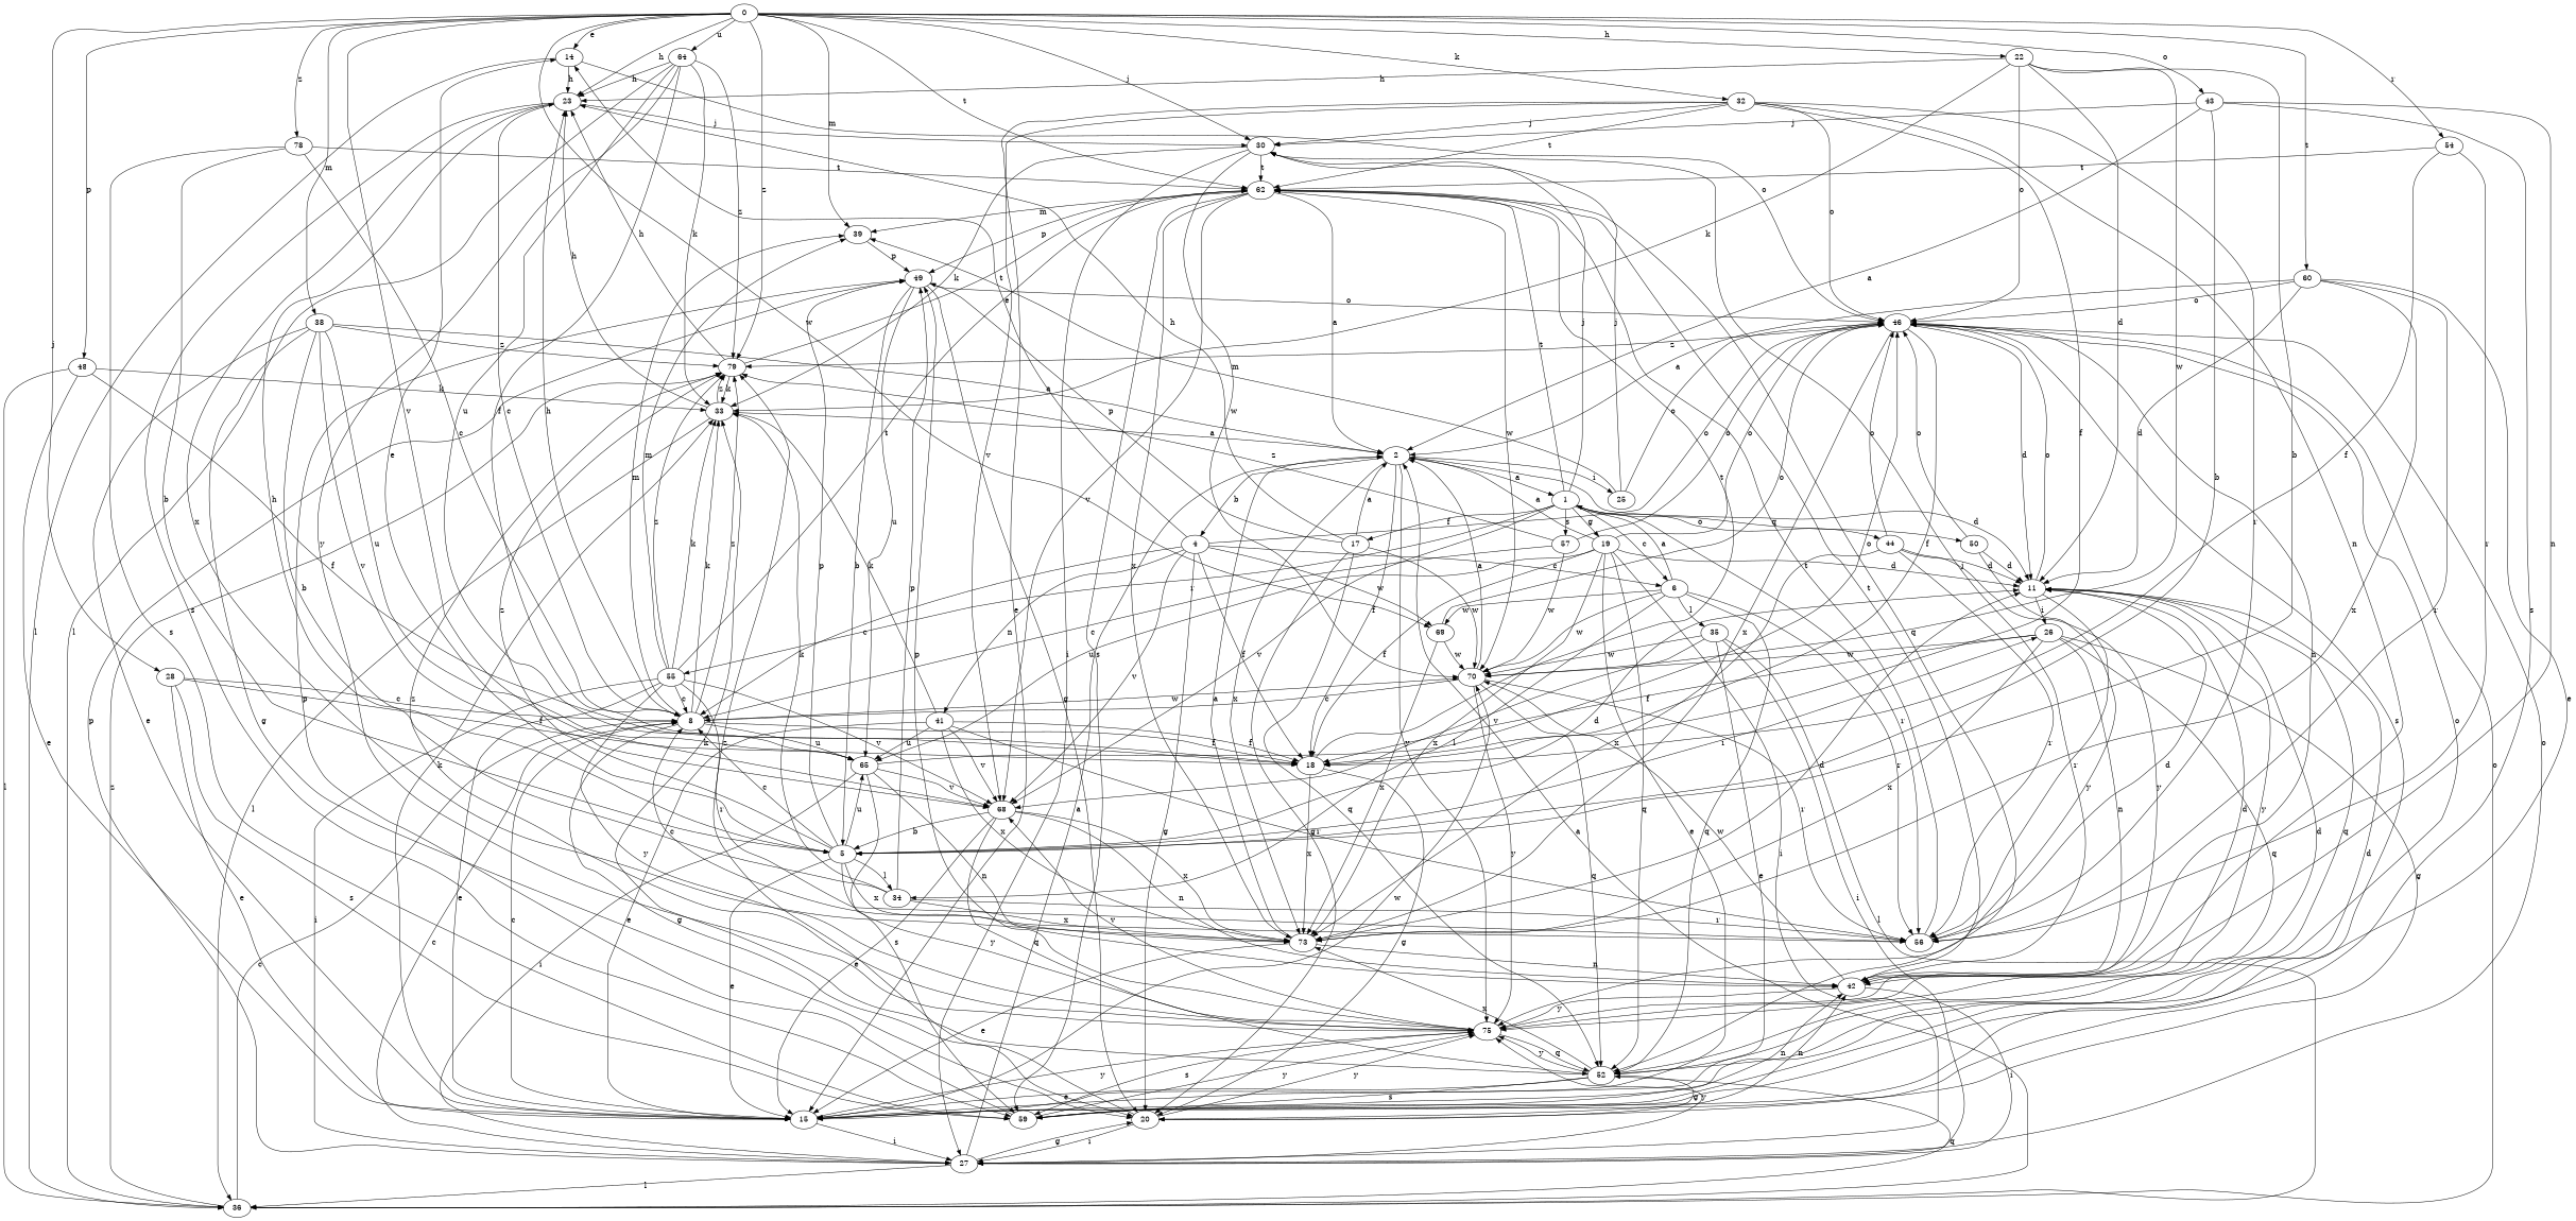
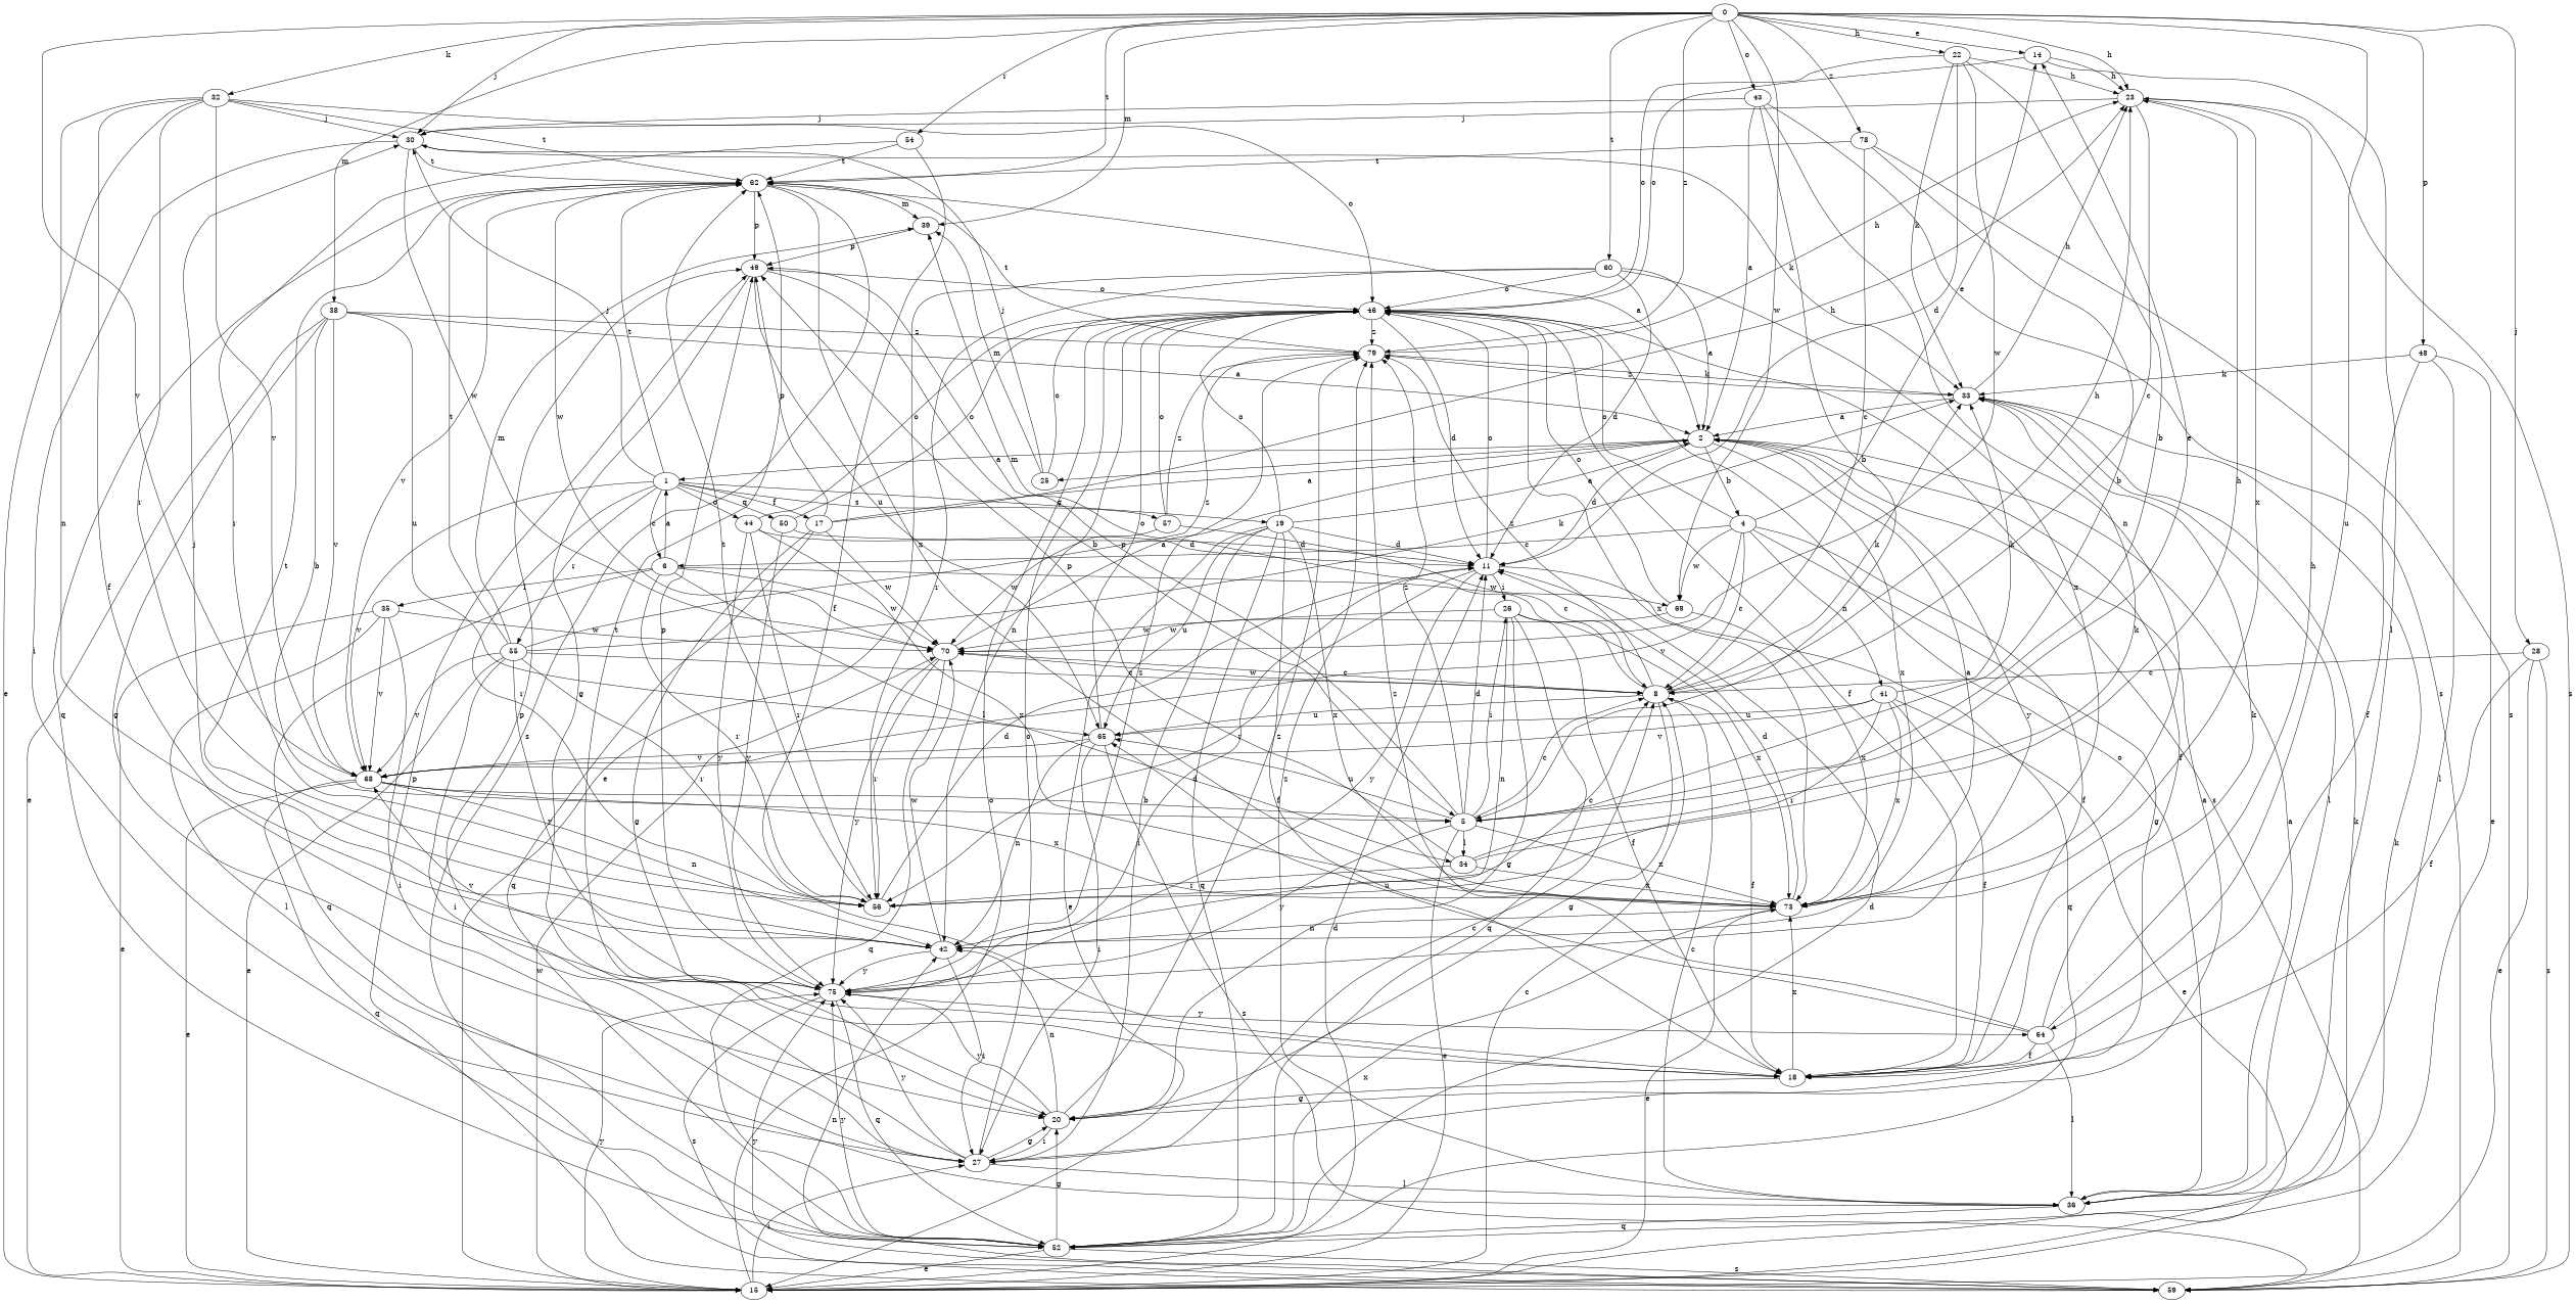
  strict digraph {
    0
    14
    22
    23
    28
    30
    32
    38
    39
    43
    48
    54
    60
    62
    64
    68
    69
    78
    79
    46
    36
    11
    5
    70
    33
    73
    8
    59
    18
    15
    27
    56
    42
    2
    20
    65
    49
    52
    75
    1
    6
    17
    19
    44
    50
    55
    57
    34
    35
    4
    25
    41
    26
    0 -> 14 [label=e]
    0 -> 22 [label=h]
    0 -> 23 [label=h]
    0 -> 28 [label=j]
    0 -> 30 [label=j]
    0 -> 32 [label=k]
    0 -> 38 [label=m]
    0 -> 39 [label=m]
    0 -> 43 [label=o]
    0 -> 48 [label=p]
    0 -> 54 [label=r]
    0 -> 60 [label=t]
    0 -> 62 [label=t]
    0 -> 64 [label=u]
    0 -> 68 [label=v]
    0 -> 69 [label=w]
    0 -> 78 [label=z]
    0 -> 79 [label=z]
    14 -> 23 [label=h]
    14 -> 46 [label=o]
    14 -> 36 [label=l]
    22 -> 23 [label=h]
    22 -> 46 [label=o]
    22 -> 11 [label=d]
    22 -> 5 [label=b]
    22 -> 70 [label=w]
    22 -> 33 [label=k]
    23 -> 30 [label=j]
    23 -> 73 [label=x]
    23 -> 8 [label=c]
    23 -> 59 [label=s]
    28 -> 8 [label=c]
    28 -> 59 [label=s]
    28 -> 18 [label=f]
    28 -> 15 [label=e]
    30 -> 62 [label=t]
    30 -> 70 [label=w]
    30 -> 33 [label=k]
    30 -> 27 [label=i]
    32 -> 30 [label=j]
    32 -> 62 [label=t]
    32 -> 68 [label=v]
    32 -> 46 [label=o]
    32 -> 18 [label=f]
    32 -> 15 [label=e]
    32 -> 56 [label=r]
    32 -> 42 [label=n]
    38 -> 68 [label=v]
    38 -> 79 [label=z]
    38 -> 5 [label=b]
    38 -> 15 [label=e]
    38 -> 2 [label=a]
    38 -> 20 [label=g]
    38 -> 65 [label=u]
    39 -> 49 [label=p]
    43 -> 30 [label=j]
    43 -> 5 [label=b]
    43 -> 59 [label=s]
    43 -> 42 [label=n]
    43 -> 2 [label=a]
    48 -> 36 [label=l]
    48 -> 33 [label=k]
    48 -> 18 [label=f]
    48 -> 15 [label=e]
    54 -> 62 [label=t]
    54 -> 18 [label=f]
    54 -> 56 [label=r]
    60 -> 46 [label=o]
    60 -> 11 [label=d]
    60 -> 73 [label=x]
    60 -> 15 [label=e]
    60 -> 56 [label=r]
    60 -> 2 [label=a]
    62 -> 39 [label=m]
    62 -> 68 [label=v]
    62 -> 70 [label=w]
    62 -> 73 [label=x]
    62 -> 59 [label=s]
    62 -> 2 [label=a]
    62 -> 49 [label=p]
    62 -> 52 [label=q]
    64 -> 23 [label=h]
    64 -> 79 [label=z]
    64 -> 36 [label=l]
    64 -> 33 [label=k]
    64 -> 18 [label=f]
    64 -> 65 [label=u]
-   64 -> 75 [label=y]
+   75 -> 64 [label=y]
    68 -> 5 [label=b]
    68 -> 73 [label=x]
    68 -> 15 [label=e]
    68 -> 42 [label=n]
    68 -> 52 [label=q]
    69 -> 46 [label=o]
    69 -> 70 [label=w]
    69 -> 73 [label=x]
    78 -> 62 [label=t]
    78 -> 5 [label=b]
    78 -> 8 [label=c]
    78 -> 59 [label=s]
    79 -> 23 [label=h]
    79 -> 62 [label=t]
    79 -> 33 [label=k]
    46 -> 79 [label=z]
    46 -> 11 [label=d]
    46 -> 73 [label=x]
    46 -> 59 [label=s]
    46 -> 18 [label=f]
    46 -> 42 [label=n]
    36 -> 79 [label=z]
    36 -> 46 [label=o]
    36 -> 8 [label=c]
    36 -> 2 [label=a]
    36 -> 52 [label=q]
    11 -> 46 [label=o]
    11 -> 56 [label=r]
    11 -> 52 [label=q]
    11 -> 75 [label=y]
    11 -> 26 [label=i]
    5 -> 14 [label=e]
    5 -> 79 [label=z]
    5 -> 11 [label=d]
    5 -> 73 [label=x]
    5 -> 8 [label=c]
    5 -> 15 [label=e]
    5 -> 65 [label=u]
    5 -> 49 [label=p]
    5 -> 75 [label=y]
    5 -> 34 [label=l]
    5 -> 26 [label=i]
    70 -> 8 [label=c]
    70 -> 56 [label=r]
    70 -> 2 [label=a]
    70 -> 52 [label=q]
    70 -> 75 [label=y]
    33 -> 23 [label=h]
    33 -> 79 [label=z]
    33 -> 36 [label=l]
    33 -> 2 [label=a]
    73 -> 11 [label=d]
    73 -> 15 [label=e]
    73 -> 42 [label=n]
    73 -> 2 [label=a]
    8 -> 23 [label=h]
    8 -> 39 [label=m]
    8 -> 79 [label=z]
    8 -> 70 [label=w]
    8 -> 33 [label=k]
    8 -> 18 [label=f]
    8 -> 20 [label=g]
    8 -> 65 [label=u]
    59 -> 42 [label=n]
    59 -> 49 [label=p]
    59 -> 75 [label=y]
    18 -> 62 [label=t]
    18 -> 73 [label=x]
    18 -> 20 [label=g]
    15 -> 46 [label=o]
    15 -> 11 [label=d]
    15 -> 70 [label=w]
    15 -> 33 [label=k]
    15 -> 8 [label=c]
    15 -> 27 [label=i]
    15 -> 75 [label=y]
    27 -> 46 [label=o]
    27 -> 36 [label=l]
    27 -> 8 [label=c]
    27 -> 2 [label=a]
    27 -> 20 [label=g]
    27 -> 49 [label=p]
    27 -> 75 [label=y]
    56 -> 62 [label=t]
    56 -> 11 [label=d]
    56 -> 8 [label=c]
    42 -> 30 [label=j]
    42 -> 62 [label=t]
    42 -> 70 [label=w]
    42 -> 27 [label=i]
    42 -> 75 [label=y]
    2 -> 11 [label=d]
    2 -> 73 [label=x]
    2 -> 18 [label=f]
    2 -> 75 [label=y]
    2 -> 1 [label=a]
    2 -> 4 [label=b]
    2 -> 25 [label=i]
    20 -> 79 [label=z]
    20 -> 27 [label=i]
    20 -> 42 [label=n]
    20 -> 75 [label=y]
    65 -> 68 [label=v]
    65 -> 46 [label=o]
    65 -> 59 [label=s]
    65 -> 27 [label=i]
    65 -> 42 [label=n]
    49 -> 46 [label=o]
    49 -> 5 [label=b]
    49 -> 20 [label=g]
    49 -> 65 [label=u]
    52 -> 11 [label=d]
    52 -> 33 [label=k]
    52 -> 73 [label=x]
    52 -> 59 [label=s]
    52 -> 15 [label=e]
    52 -> 20 [label=g]
    52 -> 75 [label=y]
    75 -> 68 [label=v]
    75 -> 79 [label=z]
    75 -> 11 [label=d]
    75 -> 59 [label=s]
    75 -> 49 [label=p]
    75 -> 52 [label=q]
    1 -> 30 [label=j]
    1 -> 62 [label=t]
    1 -> 68 [label=v]
    1 -> 56 [label=r]
    1 -> 6 [label=c]
    1 -> 17 [label=f]
    1 -> 19 [label=g]
    1 -> 44 [label=o]
    1 -> 50 [label=q]
    1 -> 55 [label=r]
    1 -> 57 [label=s]
    6 -> 69 [label=w]
    6 -> 70 [label=w]
    6 -> 56 [label=r]
    6 -> 52 [label=q]
    6 -> 1 [label=a]
    6 -> 34 [label=l]
    6 -> 35 [label=l]
    17 -> 23 [label=h]
    17 -> 70 [label=w]
    17 -> 2 [label=a]
    17 -> 20 [label=g]
    17 -> 49 [label=p]
    17 -> 52 [label=q]
    19 -> 46 [label=o]
    19 -> 11 [label=d]
    19 -> 73 [label=x]
    19 -> 18 [label=f]
    19 -> 15 [label=e]
    19 -> 27 [label=i]
    19 -> 2 [label=a]
    19 -> 65 [label=u]
    19 -> 52 [label=q]
    44 -> 46 [label=o]
    44 -> 11 [label=d]
    44 -> 73 [label=x]
    44 -> 56 [label=r]
    44 -> 75 [label=y]
    50 -> 46 [label=o]
    50 -> 11 [label=d]
    50 -> 75 [label=y]
    55 -> 39 [label=m]
    55 -> 62 [label=t]
    55 -> 68 [label=v]
    55 -> 79 [label=z]
    55 -> 33 [label=k]
    55 -> 8 [label=c]
    55 -> 15 [label=e]
    55 -> 27 [label=i]
    55 -> 56 [label=r]
    55 -> 75 [label=y]
    57 -> 79 [label=z]
    57 -> 46 [label=o]
    57 -> 70 [label=w]
    57 -> 8 [label=c]
    34 -> 23 [label=h]
    34 -> 33 [label=k]
    34 -> 73 [label=x]
    34 -> 56 [label=r]
    34 -> 49 [label=p]
    35 -> 68 [label=v]
    35 -> 36 [label=l]
    35 -> 70 [label=w]
    35 -> 15 [label=e]
    35 -> 27 [label=i]
    4 -> 14 [label=e]
    4 -> 68 [label=v]
    4 -> 69 [label=w]
    4 -> 46 [label=o]
    4 -> 8 [label=c]
    4 -> 18 [label=f]
    4 -> 20 [label=g]
    4 -> 6 [label=c]
    4 -> 41 [label=n]
    25 -> 30 [label=j]
    25 -> 39 [label=m]
    25 -> 46 [label=o]
    41 -> 68 [label=v]
    41 -> 33 [label=k]
    41 -> 73 [label=x]
    41 -> 18 [label=f]
    41 -> 15 [label=e]
    41 -> 56 [label=r]
    41 -> 65 [label=u]
    26 -> 70 [label=w]
    26 -> 73 [label=x]
    26 -> 18 [label=f]
    26 -> 42 [label=n]
    26 -> 20 [label=g]
    26 -> 52 [label=q]
  }
